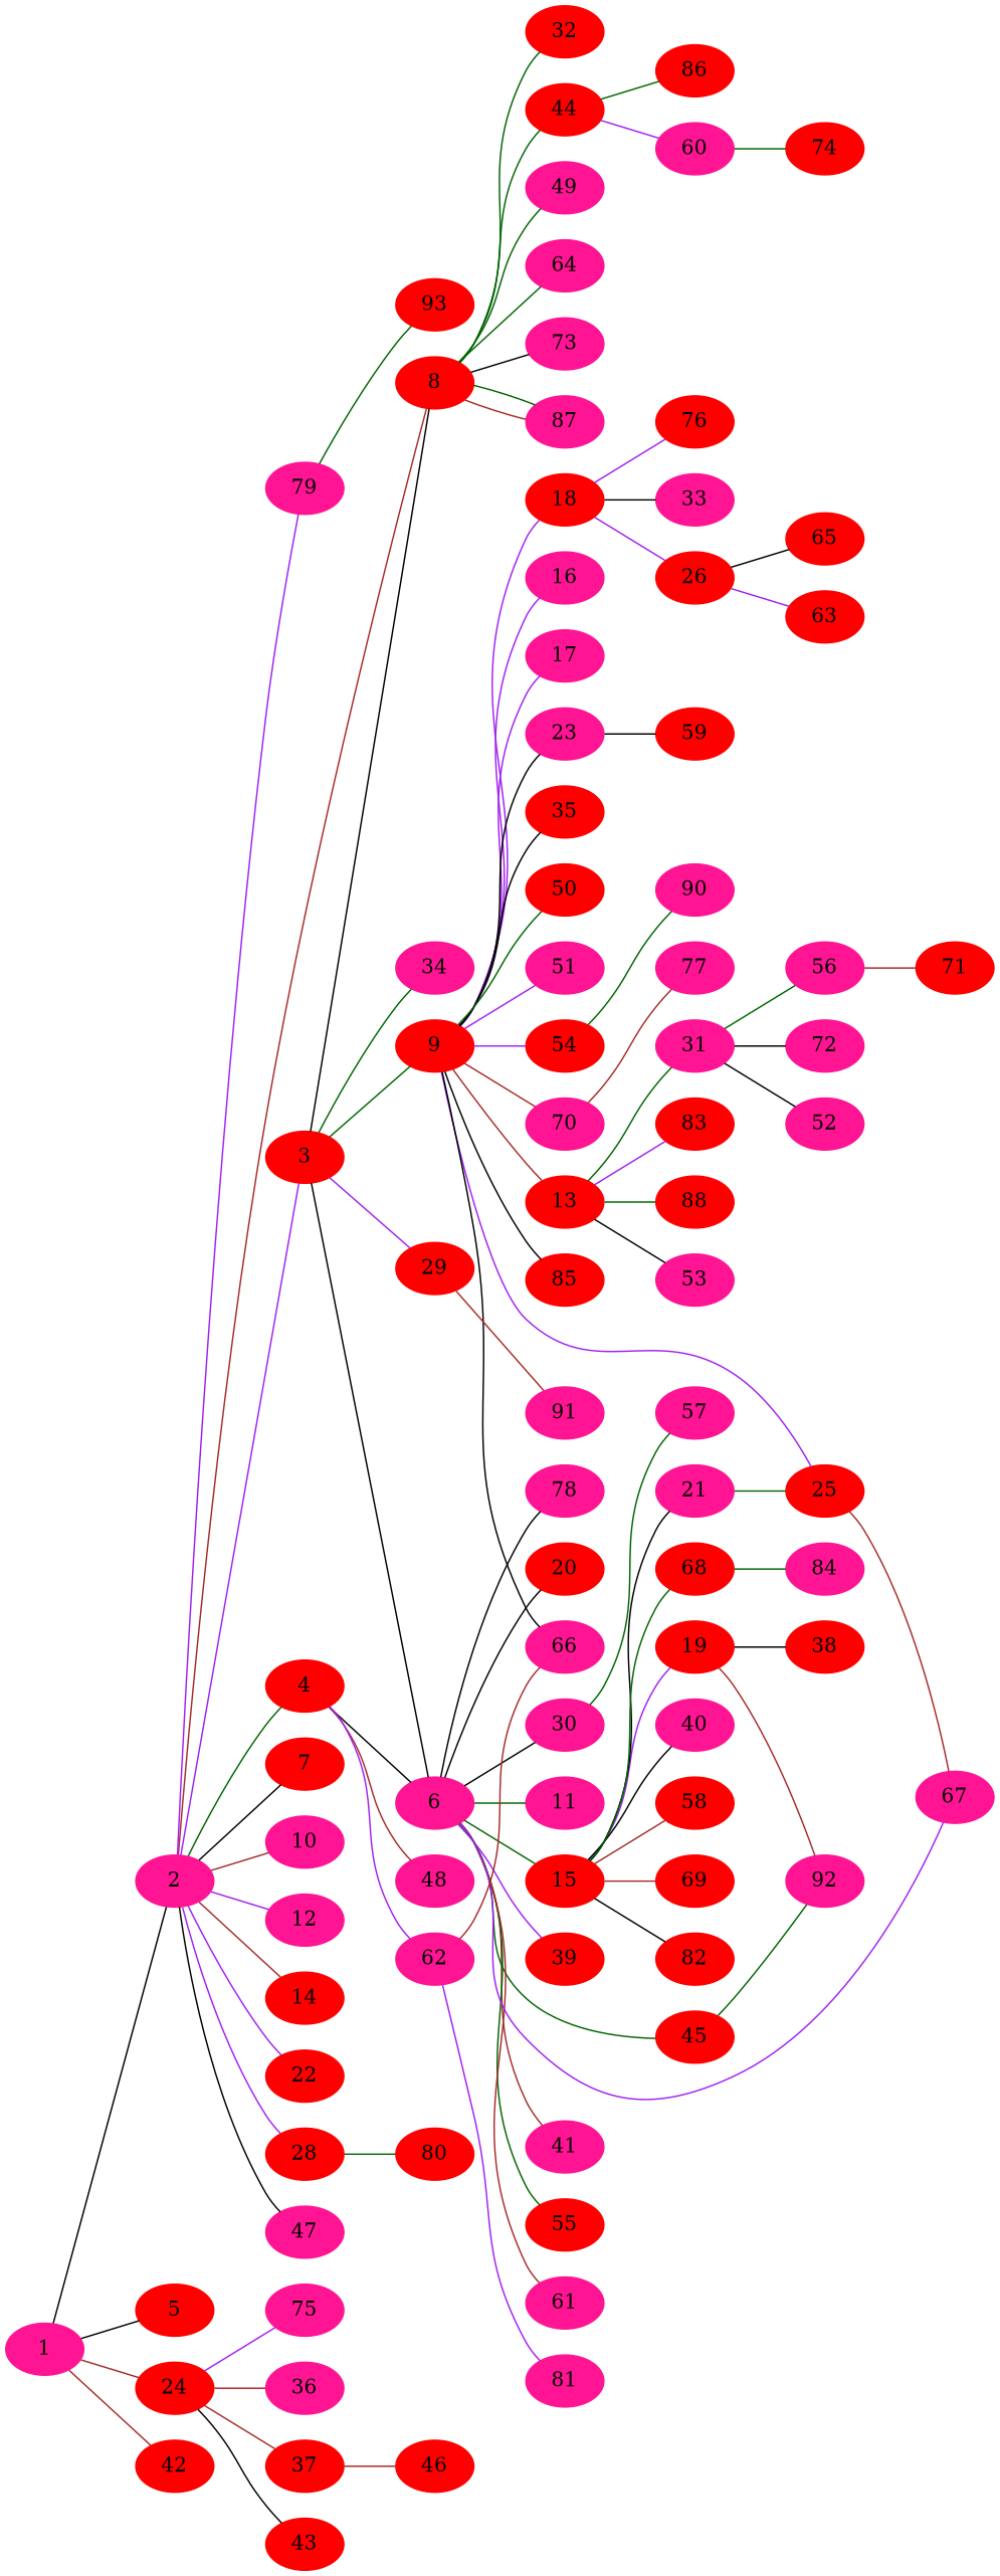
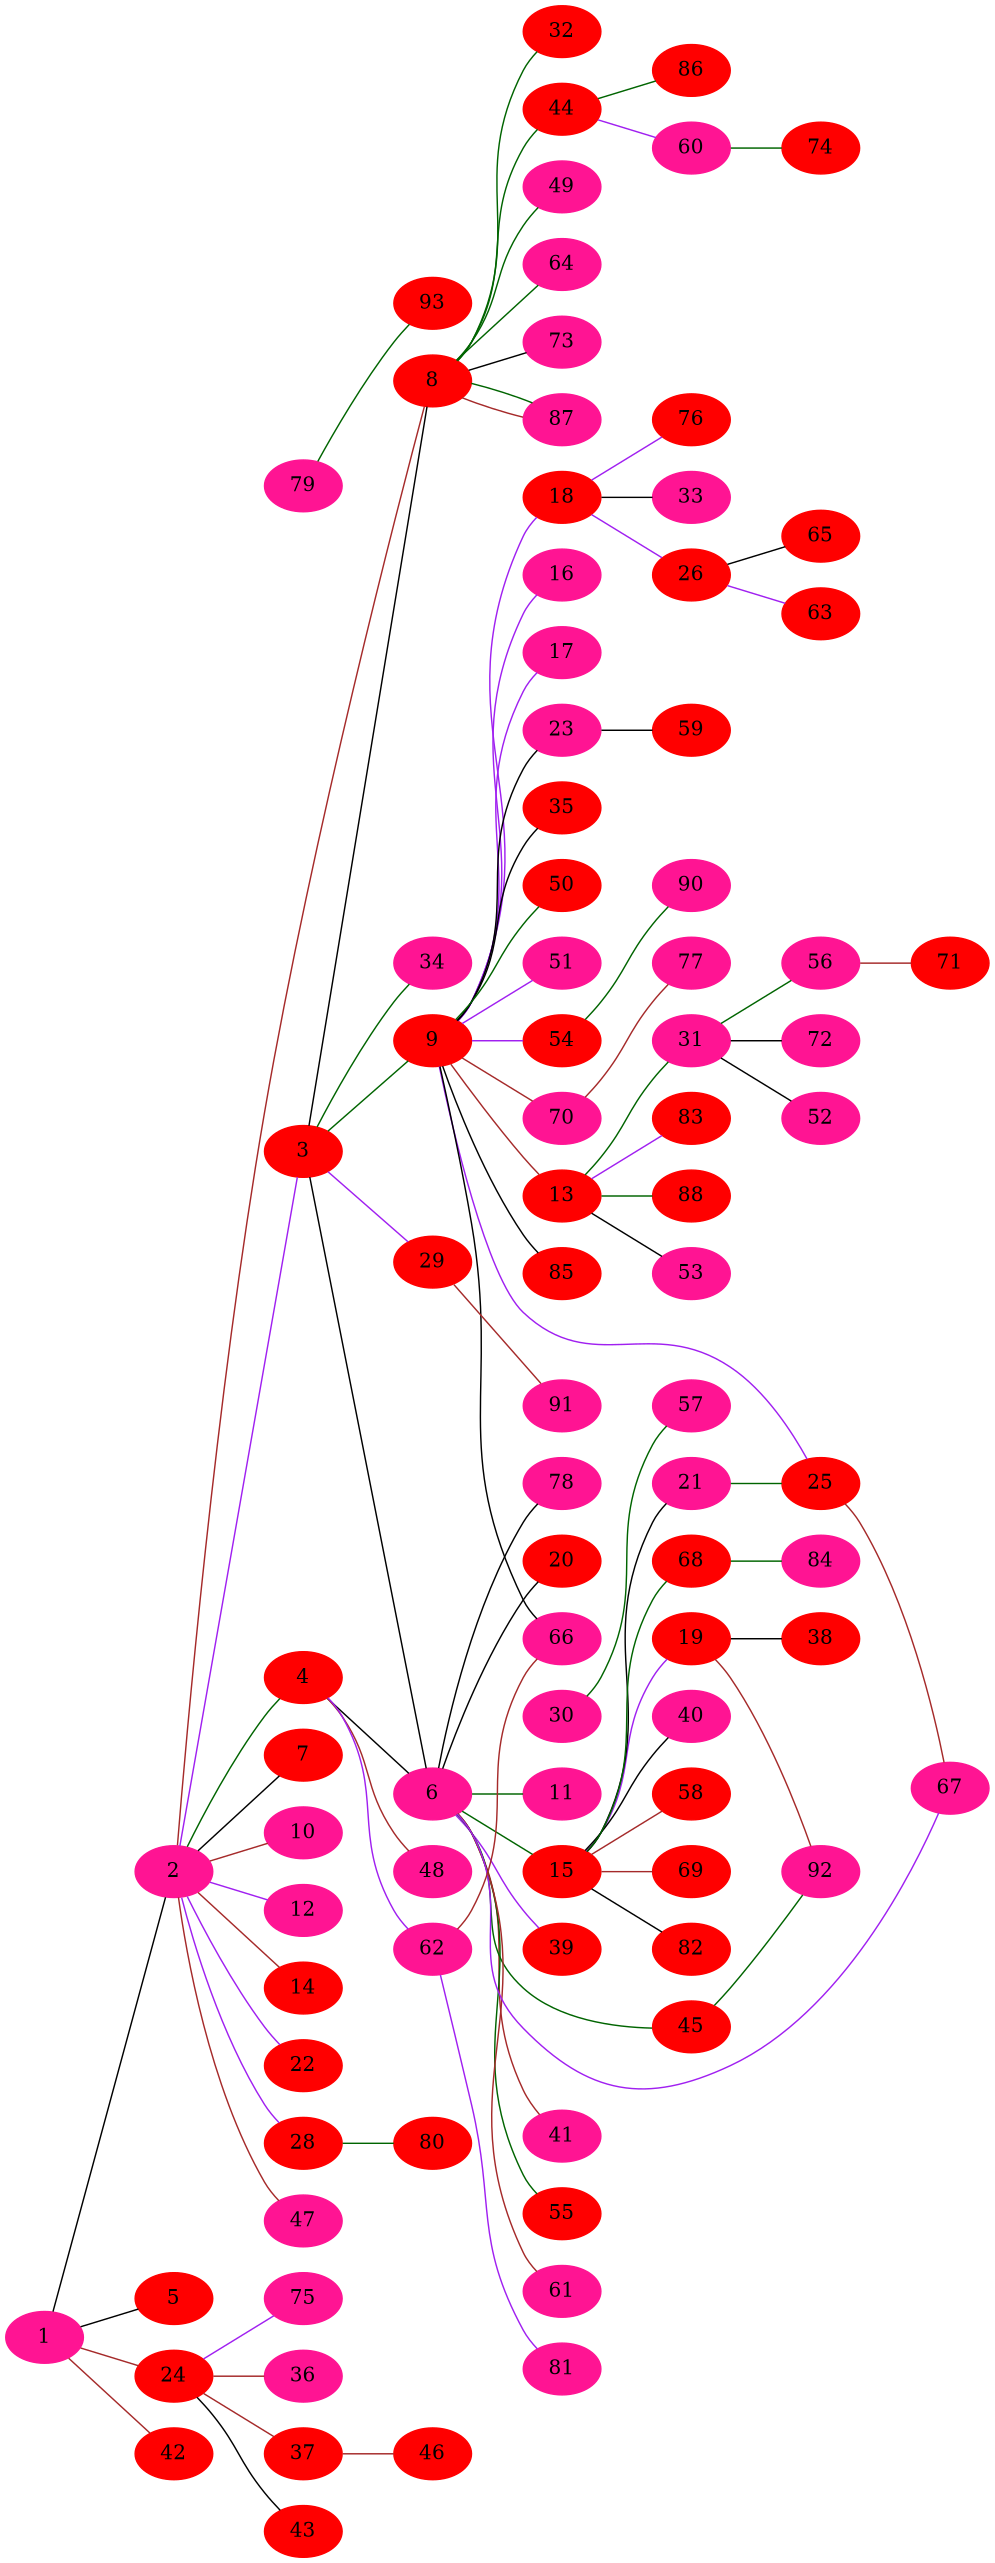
  graph {
    rankdir=LR
    node [color=red style=filled]
    edge [color=black]
    1 [color=deeppink]
    2 [color=deeppink]
    5
    24
    42
    3
    4
    7
    8
    10 [color=deeppink]
    12 [color=deeppink]
    14
    22
    28
    47 [color=deeppink]
    79 [color=deeppink]
    36 [color=deeppink]
    37
    43
    75 [color=deeppink]
    91 [color=deeppink]
    6 [color=deeppink]
    9
    29
    34 [color=deeppink]
    48 [color=deeppink]
    62 [color=deeppink]
    32
    44
    49 [color=deeppink]
    64 [color=deeppink]
    73 [color=deeppink]
    87 [color=deeppink]
    80
    93
    11 [color=deeppink]
    15
    20
    30 [color=deeppink]
    39
    41 [color=deeppink]
    45
    55
    61 [color=deeppink]
    67 [color=deeppink]
    78 [color=deeppink]
    13
    16 [color=deeppink]
    17 [color=deeppink]
    18
    23 [color=deeppink]
    25
    35
    50
    51 [color=deeppink]
    54
    66 [color=deeppink]
    70 [color=deeppink]
    85
    81 [color=deeppink]
    19
    21 [color=deeppink]
    40 [color=deeppink]
    58
    68
    69
    82
    57 [color=deeppink]
    92 [color=deeppink]
    60 [color=deeppink]
    86
    31 [color=deeppink]
    53 [color=deeppink]
    83
    88
    26
    33 [color=deeppink]
    76
    59
    90 [color=deeppink]
    77 [color=deeppink]
    52 [color=deeppink]
    56 [color=deeppink]
    72 [color=deeppink]
    38
    84 [color=deeppink]
    63
    65
    46
    71
    74
    1 -- 2
    1 -- 5
    1 -- 24 [color=brown]
    1 -- 42 [color=brown]
    2 -- 3 [color=purple]
    2 -- 4 [color=darkgreen]
    2 -- 7
    2 -- 8 [color=brown]
    2 -- 10 [color=brown]
    2 -- 12 [color=purple]
    2 -- 14 [color=brown]
    2 -- 22 [color=purple]
    2 -- 28 [color=purple]
-   2 -- 47
-   2 -- 79 [color=purple]
+   2 -- 47 [color=brown]
    24 -- 36 [color=brown]
    24 -- 37 [color=brown]
    24 -- 43
    24 -- 75 [color=purple]
    3 -- 8
    3 -- 6
    3 -- 9 [color=darkgreen]
    3 -- 29 [color=purple]
    3 -- 34 [color=darkgreen]
    4 -- 6
    4 -- 48 [color=brown]
    4 -- 62 [color=purple]
    8 -- 32 [color=darkgreen]
    8 -- 44 [color=darkgreen]
    8 -- 49 [color=darkgreen]
    8 -- 64 [color=darkgreen]
    8 -- 73
    8 -- 87 [color=brown]
    8 -- 87 [color=darkgreen]
    28 -- 80 [color=darkgreen]
    79 -- 93 [color=darkgreen]
    37 -- 46 [color=brown]
    6 -- 11 [color=darkgreen]
    6 -- 15 [color=darkgreen]
    6 -- 20
-   6 -- 30
    6 -- 39 [color=purple]
    6 -- 41 [color=brown]
    6 -- 45 [color=darkgreen]
    6 -- 55 [color=darkgreen]
    6 -- 61 [color=brown]
    6 -- 67 [color=purple]
    6 -- 78
    9 -- 13 [color=brown]
    9 -- 16 [color=purple]
    9 -- 17 [color=purple]
    9 -- 18 [color=purple]
    9 -- 23
    9 -- 25 [color=purple]
    9 -- 35
    9 -- 50 [color=darkgreen]
    9 -- 51 [color=purple]
    9 -- 54 [color=purple]
    9 -- 66
    9 -- 70 [color=brown]
    9 -- 85
    29 -- 91 [color=brown]
    62 -- 66 [color=brown]
    62 -- 81 [color=purple]
    44 -- 60 [color=purple]
    44 -- 86 [color=darkgreen]
    15 -- 19 [color=purple]
    15 -- 21
    15 -- 40
    15 -- 58 [color=brown]
    15 -- 68 [color=darkgreen]
    15 -- 69 [color=brown]
    15 -- 82
    30 -- 57 [color=darkgreen]
    45 -- 92 [color=darkgreen]
    13 -- 31 [color=darkgreen]
    13 -- 53
    13 -- 83 [color=purple]
    13 -- 88 [color=darkgreen]
    18 -- 26 [color=purple]
    18 -- 33
    18 -- 76 [color=purple]
    23 -- 59
    25 -- 67 [color=brown]
    54 -- 90 [color=darkgreen]
    70 -- 77 [color=brown]
    19 -- 92 [color=brown]
    19 -- 38
    21 -- 25 [color=darkgreen]
    68 -- 84 [color=darkgreen]
    60 -- 74 [color=darkgreen]
    31 -- 52
    31 -- 56 [color=darkgreen]
    31 -- 72
    26 -- 63 [color=purple]
    26 -- 65
    56 -- 71 [color=brown]
  }
